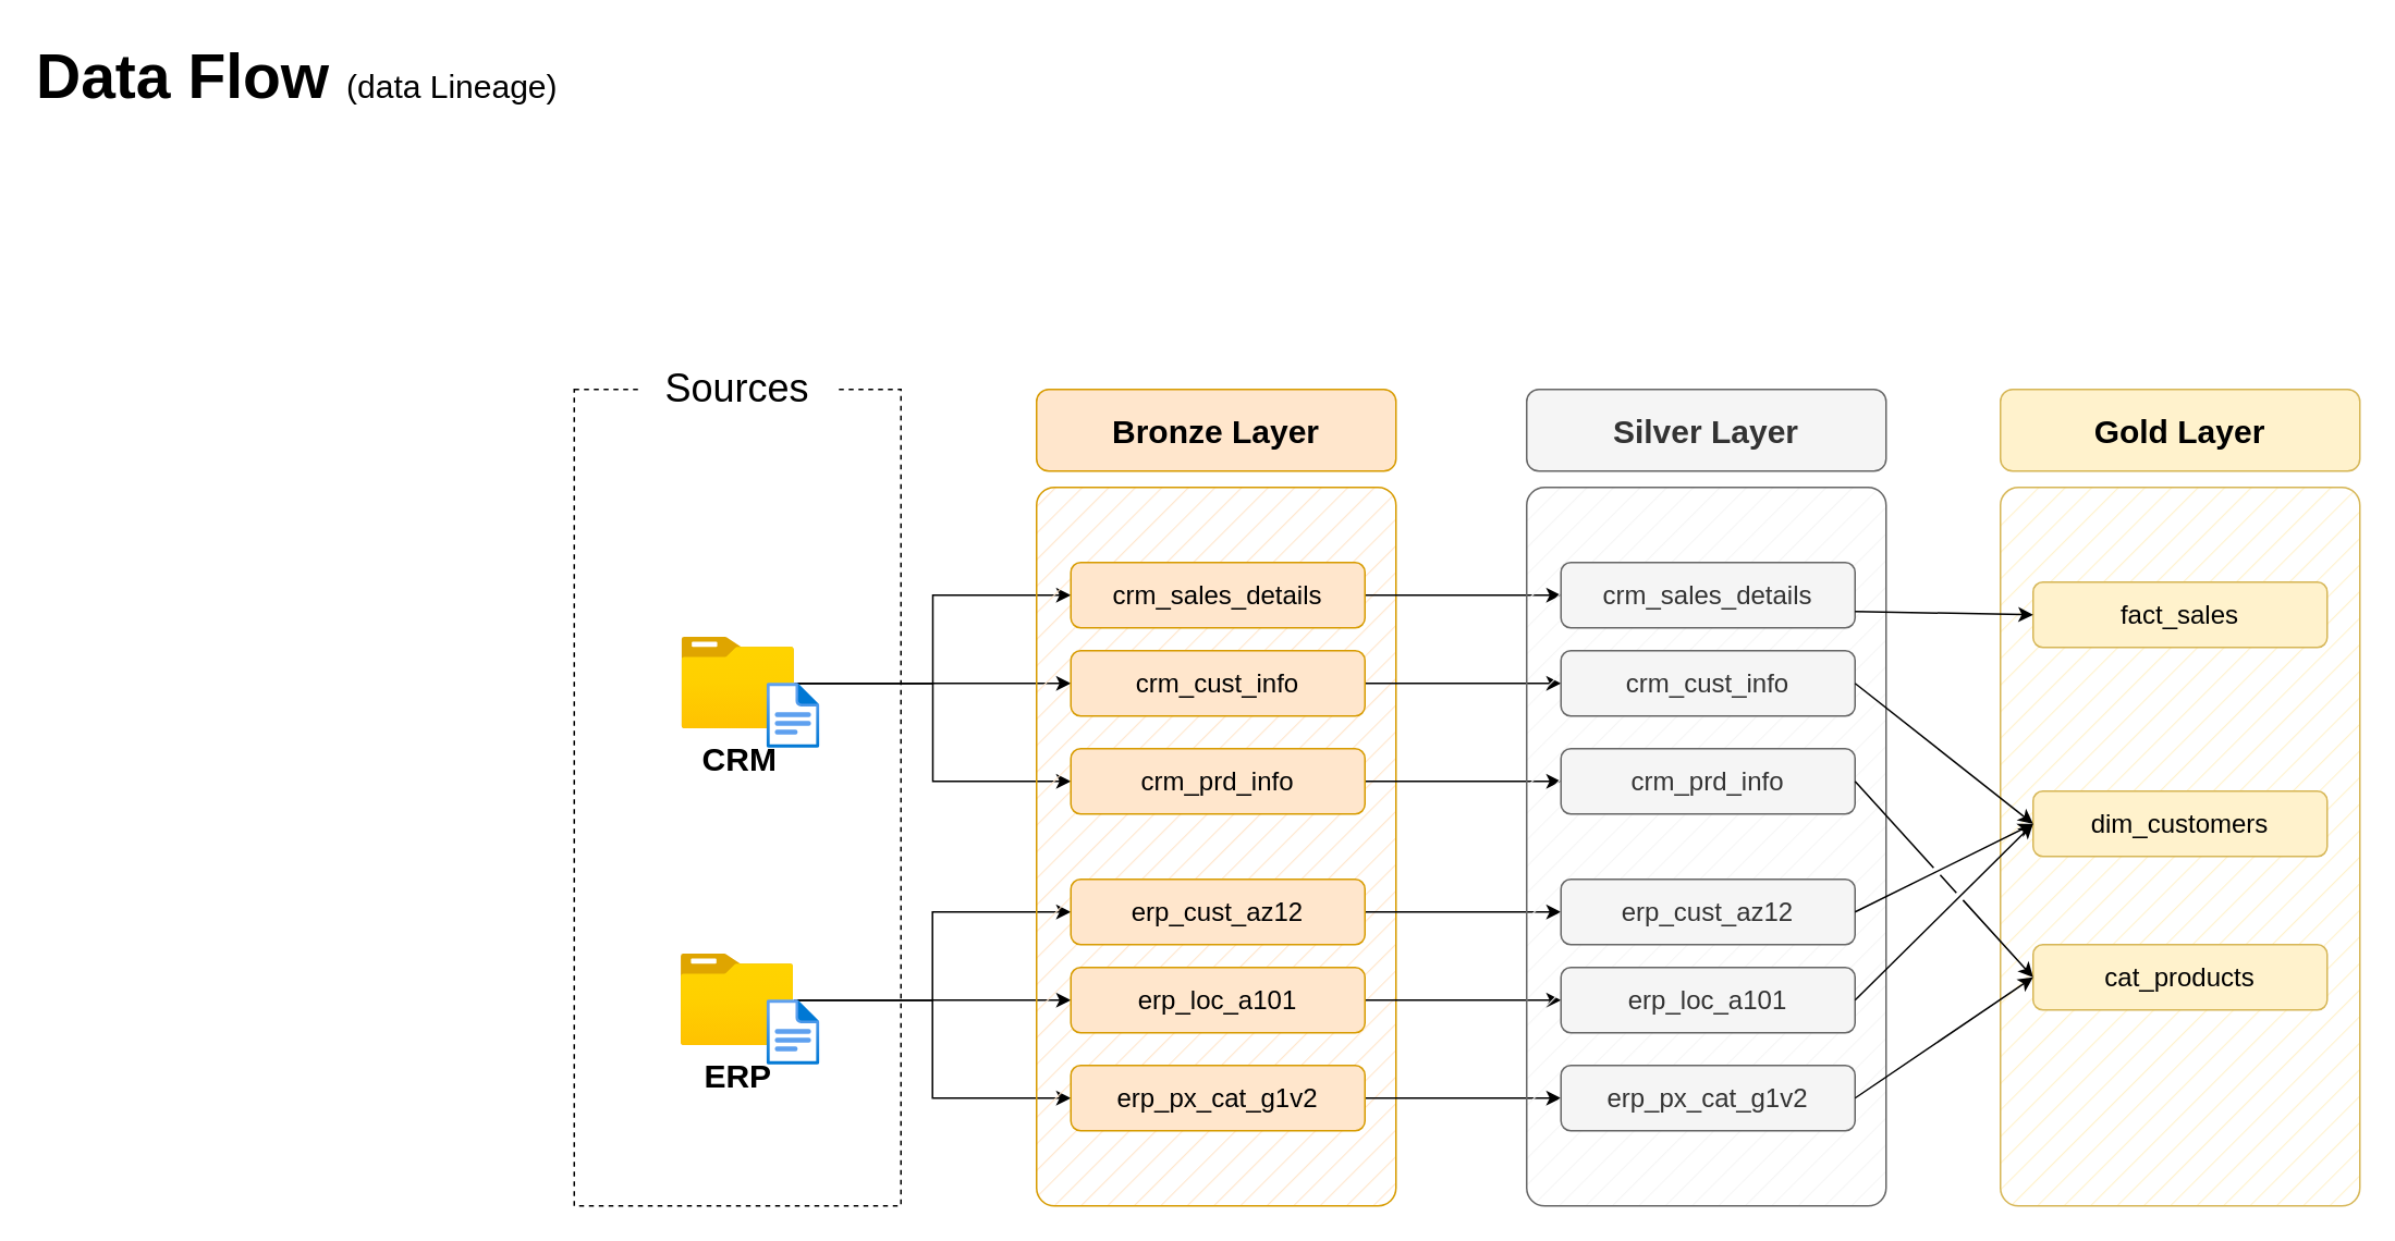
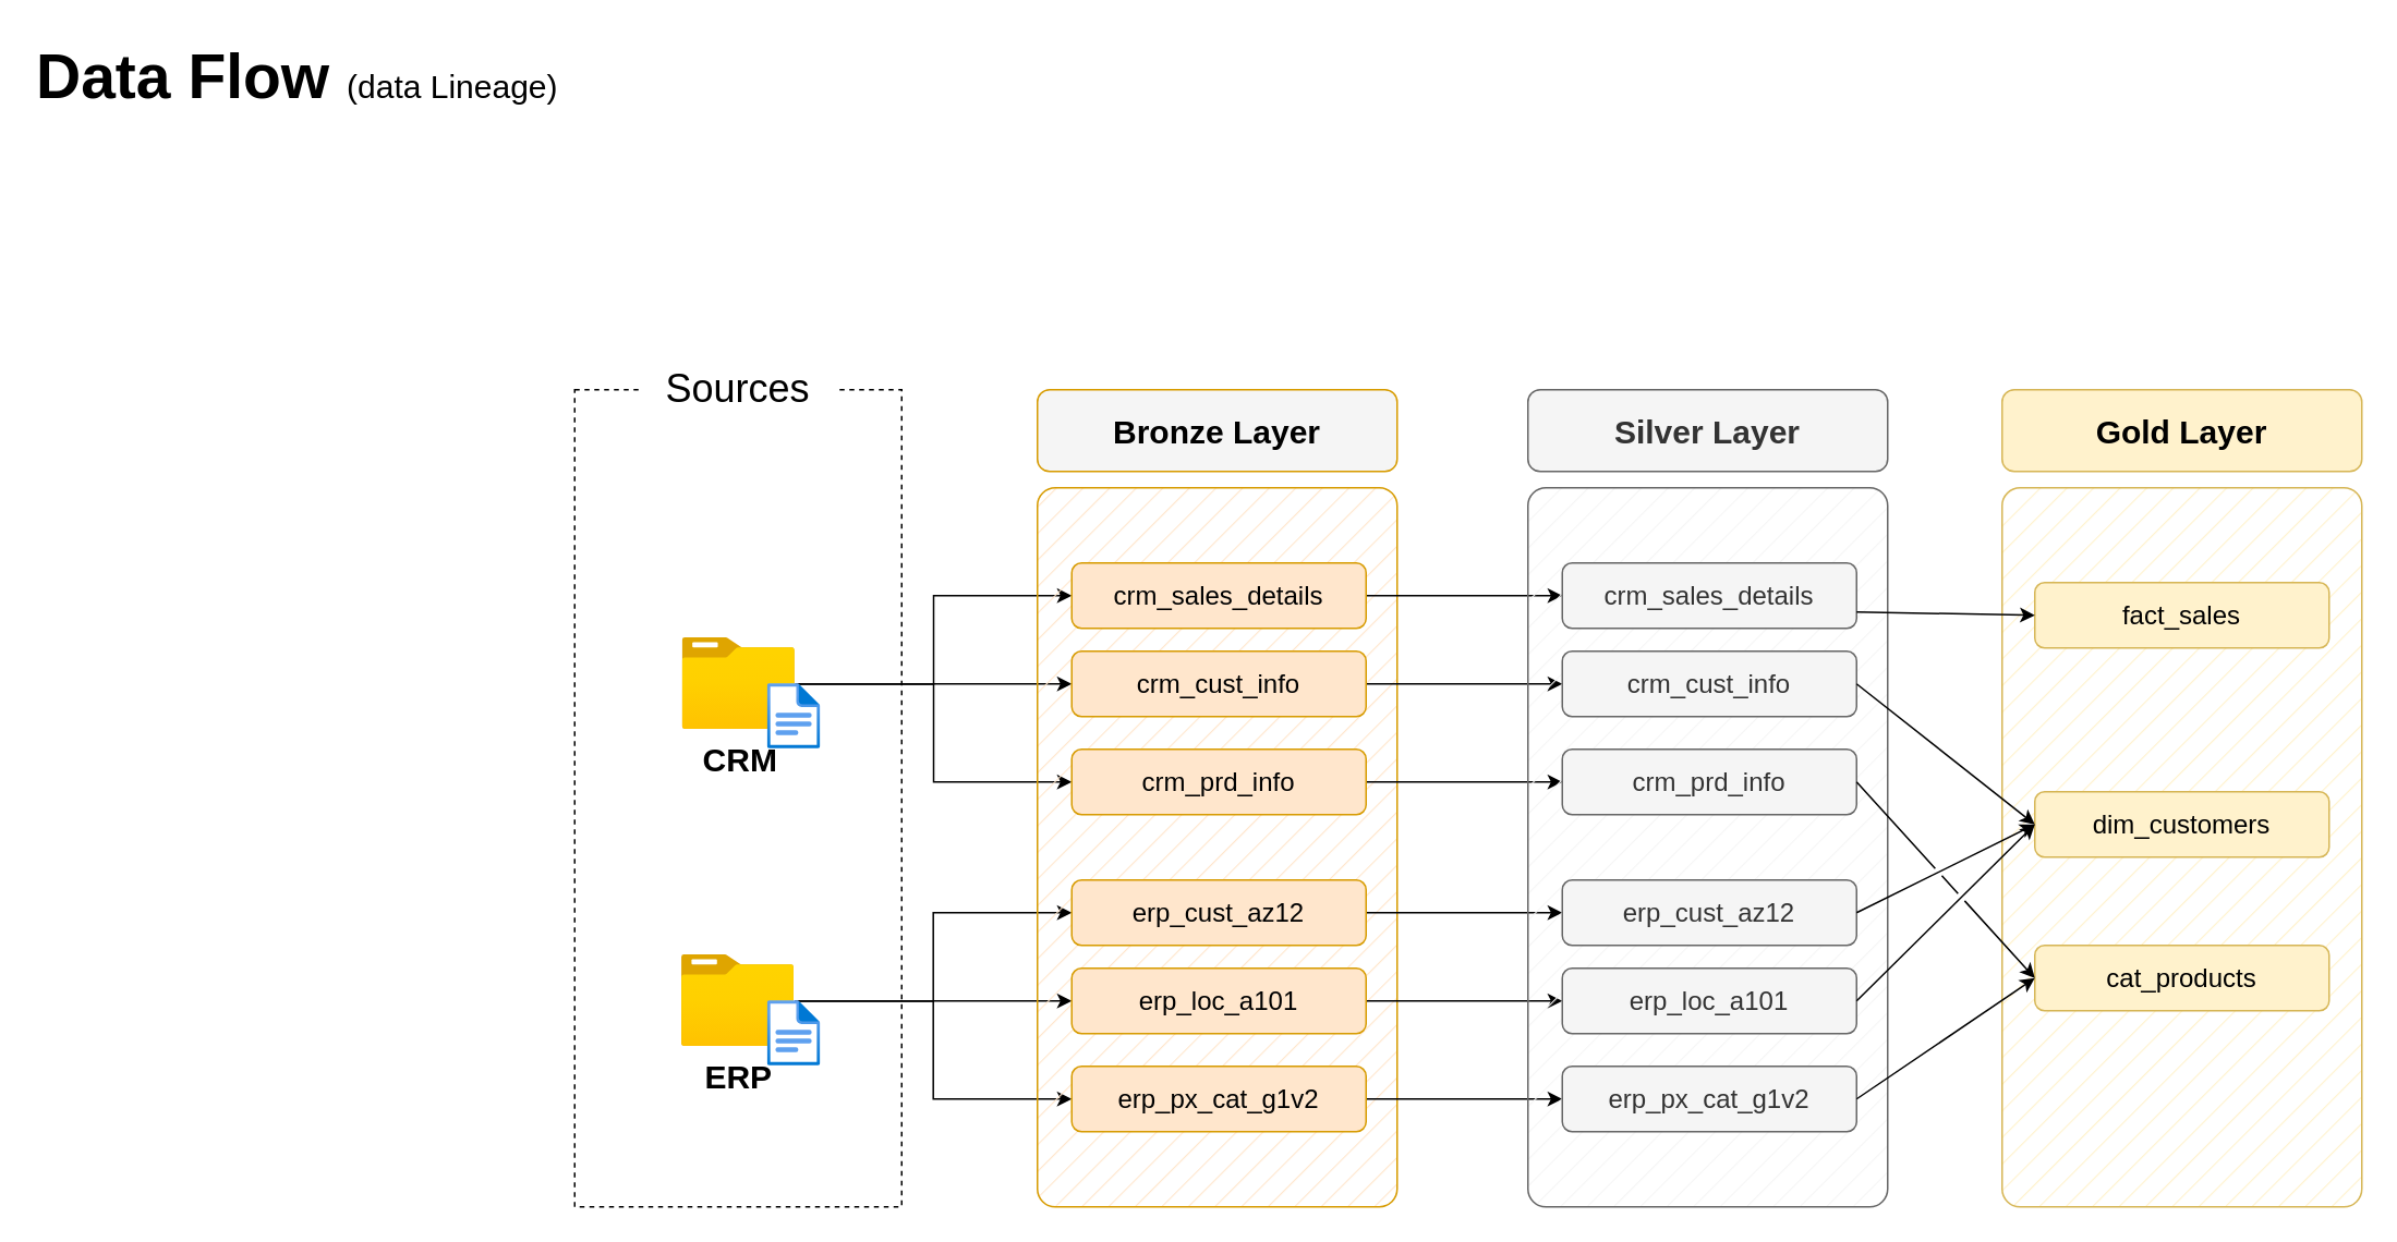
  <mxCell id="0" />
  <mxCell id="1" parent="0" />
  <mxCell id="2" value="&lt;font style=&quot;&quot;&gt;&lt;b&gt;Data Flow &lt;/b&gt;&lt;font style=&quot;font-size: 20px;&quot;&gt;(data Lineage)&lt;/font&gt;&lt;br style=&quot;font-size: 38px;&quot;&gt;&lt;/font&gt;" style="text;html=1;strokeColor=none;fillColor=none;align=left;verticalAlign=middle;whiteSpace=wrap;rounded=0;fontSize=38;fontFamily=Helvetica;" parent="1" vertex="1"><mxGeometry x="20" y="20" width="396" height="54" as="geometry" /></mxCell>
  <mxCell id="3" value="" style="rounded=0;whiteSpace=wrap;html=1;fillColor=none;dashed=1;" parent="1" vertex="1"><mxGeometry x="351" y="238" width="200" height="500" as="geometry" /></mxCell>
  <mxCell id="4" value="&lt;font style=&quot;font-size: 24px;&quot;&gt;Sources&lt;/font&gt;" style="rounded=1;whiteSpace=wrap;html=1;strokeColor=none;" parent="1" vertex="1"><mxGeometry x="391" y="218" width="120" height="40" as="geometry" /></mxCell>
  <mxCell id="5" style="edgeStyle=orthogonalEdgeStyle;rounded=0;orthogonalLoop=1;jettySize=auto;html=1;entryX=0;entryY=0.5;entryDx=0;entryDy=0;" parent="1" source="8" target="18" edge="1"><mxGeometry relative="1" as="geometry" /></mxCell>
  <mxCell id="6" style="edgeStyle=orthogonalEdgeStyle;rounded=0;orthogonalLoop=1;jettySize=auto;html=1;entryX=0;entryY=0.5;entryDx=0;entryDy=0;" parent="1" source="8" target="16" edge="1"><mxGeometry relative="1" as="geometry" /></mxCell>
  <mxCell id="7" style="edgeStyle=orthogonalEdgeStyle;rounded=0;orthogonalLoop=1;jettySize=auto;html=1;entryX=0;entryY=0.5;entryDx=0;entryDy=0;" parent="1" source="8" target="20" edge="1"><mxGeometry relative="1" as="geometry" /></mxCell>
  <mxCell id="8" value="&lt;font style=&quot;font-size: 20px;&quot;&gt;&lt;b&gt;CRM&lt;/b&gt;&lt;/font&gt;" style="image;aspect=fixed;html=1;points=[];align=center;fontSize=12;image=img/lib/azure2/general/Folder_Blank.svg;" parent="1" vertex="1"><mxGeometry x="417" y="390" width="69" height="56.0" as="geometry" /></mxCell>
  <mxCell id="9" style="edgeStyle=orthogonalEdgeStyle;rounded=0;orthogonalLoop=1;jettySize=auto;html=1;entryX=0;entryY=0.5;entryDx=0;entryDy=0;" parent="1" source="12" target="26" edge="1"><mxGeometry relative="1" as="geometry" /></mxCell>
  <mxCell id="10" style="edgeStyle=orthogonalEdgeStyle;rounded=0;orthogonalLoop=1;jettySize=auto;html=1;entryX=0;entryY=0.5;entryDx=0;entryDy=0;" parent="1" source="12" target="22" edge="1"><mxGeometry relative="1" as="geometry" /></mxCell>
  <mxCell id="11" style="edgeStyle=orthogonalEdgeStyle;rounded=0;orthogonalLoop=1;jettySize=auto;html=1;" parent="1" source="12" target="24" edge="1"><mxGeometry relative="1" as="geometry" /></mxCell>
  <mxCell id="12" value="&lt;font style=&quot;font-size: 20px;&quot;&gt;&lt;b&gt;ERP&lt;/b&gt;&lt;/font&gt;" style="image;aspect=fixed;html=1;points=[];align=center;fontSize=12;image=img/lib/azure2/general/Folder_Blank.svg;" parent="1" vertex="1"><mxGeometry x="416.5" y="584" width="69" height="56.0" as="geometry" /></mxCell>
  <mxCell id="13" value="" style="rounded=1;whiteSpace=wrap;html=1;fillColor=#ffe6cc;strokeColor=#d79b00;fillStyle=hatch;arcSize=5;" parent="1" vertex="1"><mxGeometry x="634" y="298" width="220" height="440" as="geometry" /></mxCell>
- <mxCell id="14" value="Bronze Layer" style="rounded=1;whiteSpace=wrap;html=1;fillColor=#ffe6cc;strokeColor=#d79b00;fontSize=20;fontStyle=1" parent="1" vertex="1"><mxGeometry x="634" y="238" width="220" height="50" as="geometry" /></mxCell>
+ <mxCell id="14" value="Bronze Layer" style="rounded=1;whiteSpace=wrap;html=1;fillColor=#f5f5f5;strokeColor=#d79b00;fontSize=20;fontStyle=1;" parent="1" vertex="1"><mxGeometry x="634" y="238" width="220" height="50" as="geometry" /></mxCell>
  <mxCell id="15" style="edgeStyle=orthogonalEdgeStyle;rounded=0;orthogonalLoop=1;jettySize=auto;html=1;entryX=0;entryY=0.5;entryDx=0;entryDy=0;" parent="1" source="16" target="29" edge="1"><mxGeometry relative="1" as="geometry" /></mxCell>
  <mxCell id="16" value="crm_sales_details" style="rounded=1;whiteSpace=wrap;html=1;fillColor=#ffe6cc;strokeColor=#d79b00;fontSize=16;fontStyle=0" parent="1" vertex="1"><mxGeometry x="655" y="344" width="180" height="40" as="geometry" /></mxCell>
  <mxCell id="17" style="edgeStyle=orthogonalEdgeStyle;rounded=0;orthogonalLoop=1;jettySize=auto;html=1;" parent="1" source="18" target="30" edge="1"><mxGeometry relative="1" as="geometry" /></mxCell>
  <mxCell id="18" value="crm_cust_info" style="rounded=1;whiteSpace=wrap;html=1;fillColor=#ffe6cc;strokeColor=#d79b00;fontSize=16;fontStyle=0" parent="1" vertex="1"><mxGeometry x="655" y="398" width="180" height="40" as="geometry" /></mxCell>
  <mxCell id="19" style="edgeStyle=orthogonalEdgeStyle;rounded=0;orthogonalLoop=1;jettySize=auto;html=1;entryX=0;entryY=0.5;entryDx=0;entryDy=0;" parent="1" source="20" target="31" edge="1"><mxGeometry relative="1" as="geometry" /></mxCell>
  <mxCell id="20" value="crm_prd_info" style="rounded=1;whiteSpace=wrap;html=1;fillColor=#ffe6cc;strokeColor=#d79b00;fontSize=16;fontStyle=0" parent="1" vertex="1"><mxGeometry x="655" y="458" width="180" height="40" as="geometry" /></mxCell>
  <mxCell id="21" style="edgeStyle=orthogonalEdgeStyle;rounded=0;orthogonalLoop=1;jettySize=auto;html=1;entryX=0;entryY=0.5;entryDx=0;entryDy=0;" parent="1" source="22" target="32" edge="1"><mxGeometry relative="1" as="geometry" /></mxCell>
  <mxCell id="22" value="erp_cust_az12" style="rounded=1;whiteSpace=wrap;html=1;fillColor=#ffe6cc;strokeColor=#d79b00;fontSize=16;fontStyle=0" parent="1" vertex="1"><mxGeometry x="655" y="538" width="180" height="40" as="geometry" /></mxCell>
  <mxCell id="23" style="edgeStyle=orthogonalEdgeStyle;rounded=0;orthogonalLoop=1;jettySize=auto;html=1;entryX=0;entryY=0.5;entryDx=0;entryDy=0;" parent="1" source="24" target="33" edge="1"><mxGeometry relative="1" as="geometry" /></mxCell>
  <mxCell id="24" value="erp_loc_a101" style="rounded=1;whiteSpace=wrap;html=1;fillColor=#ffe6cc;strokeColor=#d79b00;fontSize=16;fontStyle=0" parent="1" vertex="1"><mxGeometry x="655" y="592" width="180" height="40" as="geometry" /></mxCell>
  <mxCell id="25" style="edgeStyle=orthogonalEdgeStyle;rounded=0;orthogonalLoop=1;jettySize=auto;html=1;entryX=0;entryY=0.5;entryDx=0;entryDy=0;" parent="1" source="26" target="34" edge="1"><mxGeometry relative="1" as="geometry" /></mxCell>
  <mxCell id="26" value="erp_px_cat_g1v2" style="rounded=1;whiteSpace=wrap;html=1;fillColor=#ffe6cc;strokeColor=#d79b00;fontSize=16;fontStyle=0" parent="1" vertex="1"><mxGeometry x="655" y="652" width="180" height="40" as="geometry" /></mxCell>
  <mxCell id="27" value="" style="rounded=1;whiteSpace=wrap;html=1;fillColor=#f5f5f5;strokeColor=#666666;fillStyle=hatch;arcSize=5;fontColor=#333333;" parent="1" vertex="1"><mxGeometry x="934" y="298" width="220" height="440" as="geometry" /></mxCell>
  <mxCell id="28" value="Silver Layer" style="rounded=1;whiteSpace=wrap;html=1;fillColor=#f5f5f5;strokeColor=#666666;fontSize=20;fontStyle=1;fontColor=#333333;" parent="1" vertex="1"><mxGeometry x="934" y="238" width="220" height="50" as="geometry" /></mxCell>
  <mxCell id="29" value="crm_sales_details" style="rounded=1;whiteSpace=wrap;html=1;fillColor=#f5f5f5;strokeColor=#666666;fontSize=16;fontStyle=0;fontColor=#333333;" parent="1" vertex="1"><mxGeometry x="955" y="344" width="180" height="40" as="geometry" /></mxCell>
  <mxCell id="30" value="crm_cust_info" style="rounded=1;whiteSpace=wrap;html=1;fillColor=#f5f5f5;strokeColor=#666666;fontSize=16;fontStyle=0;fontColor=#333333;" parent="1" vertex="1"><mxGeometry x="955" y="398" width="180" height="40" as="geometry" /></mxCell>
  <mxCell id="31" value="crm_prd_info" style="rounded=1;whiteSpace=wrap;html=1;fillColor=#f5f5f5;strokeColor=#666666;fontSize=16;fontStyle=0;fontColor=#333333;" parent="1" vertex="1"><mxGeometry x="955" y="458" width="180" height="40" as="geometry" /></mxCell>
  <mxCell id="32" value="erp_cust_az12" style="rounded=1;whiteSpace=wrap;html=1;fillColor=#f5f5f5;strokeColor=#666666;fontSize=16;fontStyle=0;fontColor=#333333;" parent="1" vertex="1"><mxGeometry x="955" y="538" width="180" height="40" as="geometry" /></mxCell>
  <mxCell id="33" value="erp_loc_a101" style="rounded=1;whiteSpace=wrap;html=1;fillColor=#f5f5f5;strokeColor=#666666;fontSize=16;fontStyle=0;fontColor=#333333;" parent="1" vertex="1"><mxGeometry x="955" y="592" width="180" height="40" as="geometry" /></mxCell>
  <mxCell id="34" value="erp_px_cat_g1v2" style="rounded=1;whiteSpace=wrap;html=1;fillColor=#f5f5f5;strokeColor=#666666;fontSize=16;fontStyle=0;fontColor=#333333;" parent="1" vertex="1"><mxGeometry x="955" y="652" width="180" height="40" as="geometry" /></mxCell>
  <mxCell id="35" value="" style="rounded=1;whiteSpace=wrap;html=1;fillColor=#fff2cc;strokeColor=#d6b656;fillStyle=hatch;arcSize=5;" parent="1" vertex="1"><mxGeometry x="1224" y="298" width="220" height="440" as="geometry" /></mxCell>
  <mxCell id="36" value="Gold Layer" style="rounded=1;whiteSpace=wrap;html=1;fillColor=#fff2cc;strokeColor=#d6b656;fontSize=20;fontStyle=1;" parent="1" vertex="1"><mxGeometry x="1224" y="238" width="220" height="50" as="geometry" /></mxCell>
  <mxCell id="37" value="fact_sales" style="rounded=1;whiteSpace=wrap;html=1;fillColor=#fff2cc;strokeColor=#d6b656;fontSize=16;fontStyle=0;" parent="1" vertex="1"><mxGeometry x="1244" y="356" width="180" height="40" as="geometry" /></mxCell>
  <mxCell id="38" value="dim_customers" style="rounded=1;whiteSpace=wrap;html=1;fillColor=#fff2cc;strokeColor=#d6b656;fontSize=16;fontStyle=0;" parent="1" vertex="1"><mxGeometry x="1244" y="484" width="180" height="40" as="geometry" /></mxCell>
  <mxCell id="39" value="cat_products" style="rounded=1;whiteSpace=wrap;html=1;fillColor=#fff2cc;strokeColor=#d6b656;fontSize=16;fontStyle=0;" parent="1" vertex="1"><mxGeometry x="1244" y="578" width="180" height="40" as="geometry" /></mxCell>
  <mxCell id="40" value="" style="endArrow=classic;html=1;rounded=0;exitX=1;exitY=0.75;exitDx=0;exitDy=0;entryX=0;entryY=0.5;entryDx=0;entryDy=0;" parent="1" source="29" target="37" edge="1"><mxGeometry width="50" height="50" relative="1" as="geometry"><mxPoint x="1164" y="468" as="sourcePoint" /><mxPoint x="1214" y="418" as="targetPoint" /></mxGeometry></mxCell>
  <mxCell id="41" value="" style="endArrow=classic;html=1;rounded=0;exitX=1;exitY=0.5;exitDx=0;exitDy=0;entryX=0;entryY=0.5;entryDx=0;entryDy=0;jumpStyle=gap;" parent="1" source="30" target="38" edge="1"><mxGeometry width="50" height="50" relative="1" as="geometry"><mxPoint x="1145" y="384" as="sourcePoint" /><mxPoint x="1264" y="388" as="targetPoint" /></mxGeometry></mxCell>
  <mxCell id="42" value="" style="endArrow=classic;html=1;rounded=0;exitX=1;exitY=0.5;exitDx=0;exitDy=0;entryX=0;entryY=0.5;entryDx=0;entryDy=0;jumpStyle=gap;" parent="1" source="32" target="38" edge="1"><mxGeometry width="50" height="50" relative="1" as="geometry"><mxPoint x="1145" y="428" as="sourcePoint" /><mxPoint x="1254" y="514" as="targetPoint" /></mxGeometry></mxCell>
  <mxCell id="43" value="" style="endArrow=classic;html=1;rounded=0;exitX=1;exitY=0.5;exitDx=0;exitDy=0;entryX=0;entryY=0.5;entryDx=0;entryDy=0;jumpStyle=gap;" parent="1" source="33" target="38" edge="1"><mxGeometry width="50" height="50" relative="1" as="geometry"><mxPoint x="1145" y="568" as="sourcePoint" /><mxPoint x="1254" y="514" as="targetPoint" /></mxGeometry></mxCell>
  <mxCell id="44" value="" style="endArrow=classic;html=1;rounded=0;exitX=1;exitY=0.5;exitDx=0;exitDy=0;entryX=0;entryY=0.5;entryDx=0;entryDy=0;jumpStyle=gap;" parent="1" source="31" target="39" edge="1"><mxGeometry width="50" height="50" relative="1" as="geometry"><mxPoint x="1145" y="428" as="sourcePoint" /><mxPoint x="1254" y="514" as="targetPoint" /></mxGeometry></mxCell>
  <mxCell id="45" value="" style="endArrow=classic;html=1;rounded=0;exitX=1;exitY=0.5;exitDx=0;exitDy=0;entryX=0;entryY=0.5;entryDx=0;entryDy=0;jumpStyle=gap;" parent="1" source="34" target="39" edge="1"><mxGeometry width="50" height="50" relative="1" as="geometry"><mxPoint x="1145" y="488" as="sourcePoint" /><mxPoint x="1254" y="608" as="targetPoint" /></mxGeometry></mxCell>
  <mxCell id="46" value="" style="image;aspect=fixed;html=1;points=[];align=center;fontSize=12;image=img/lib/azure2/general/File.svg;" parent="1" vertex="1"><mxGeometry x="469.12" y="418" width="32.46" height="40" as="geometry" /></mxCell>
  <mxCell id="47" value="" style="image;aspect=fixed;html=1;points=[];align=center;fontSize=12;image=img/lib/azure2/general/File.svg;" parent="1" vertex="1"><mxGeometry x="469.12" y="612" width="32.46" height="40" as="geometry" /></mxCell>
